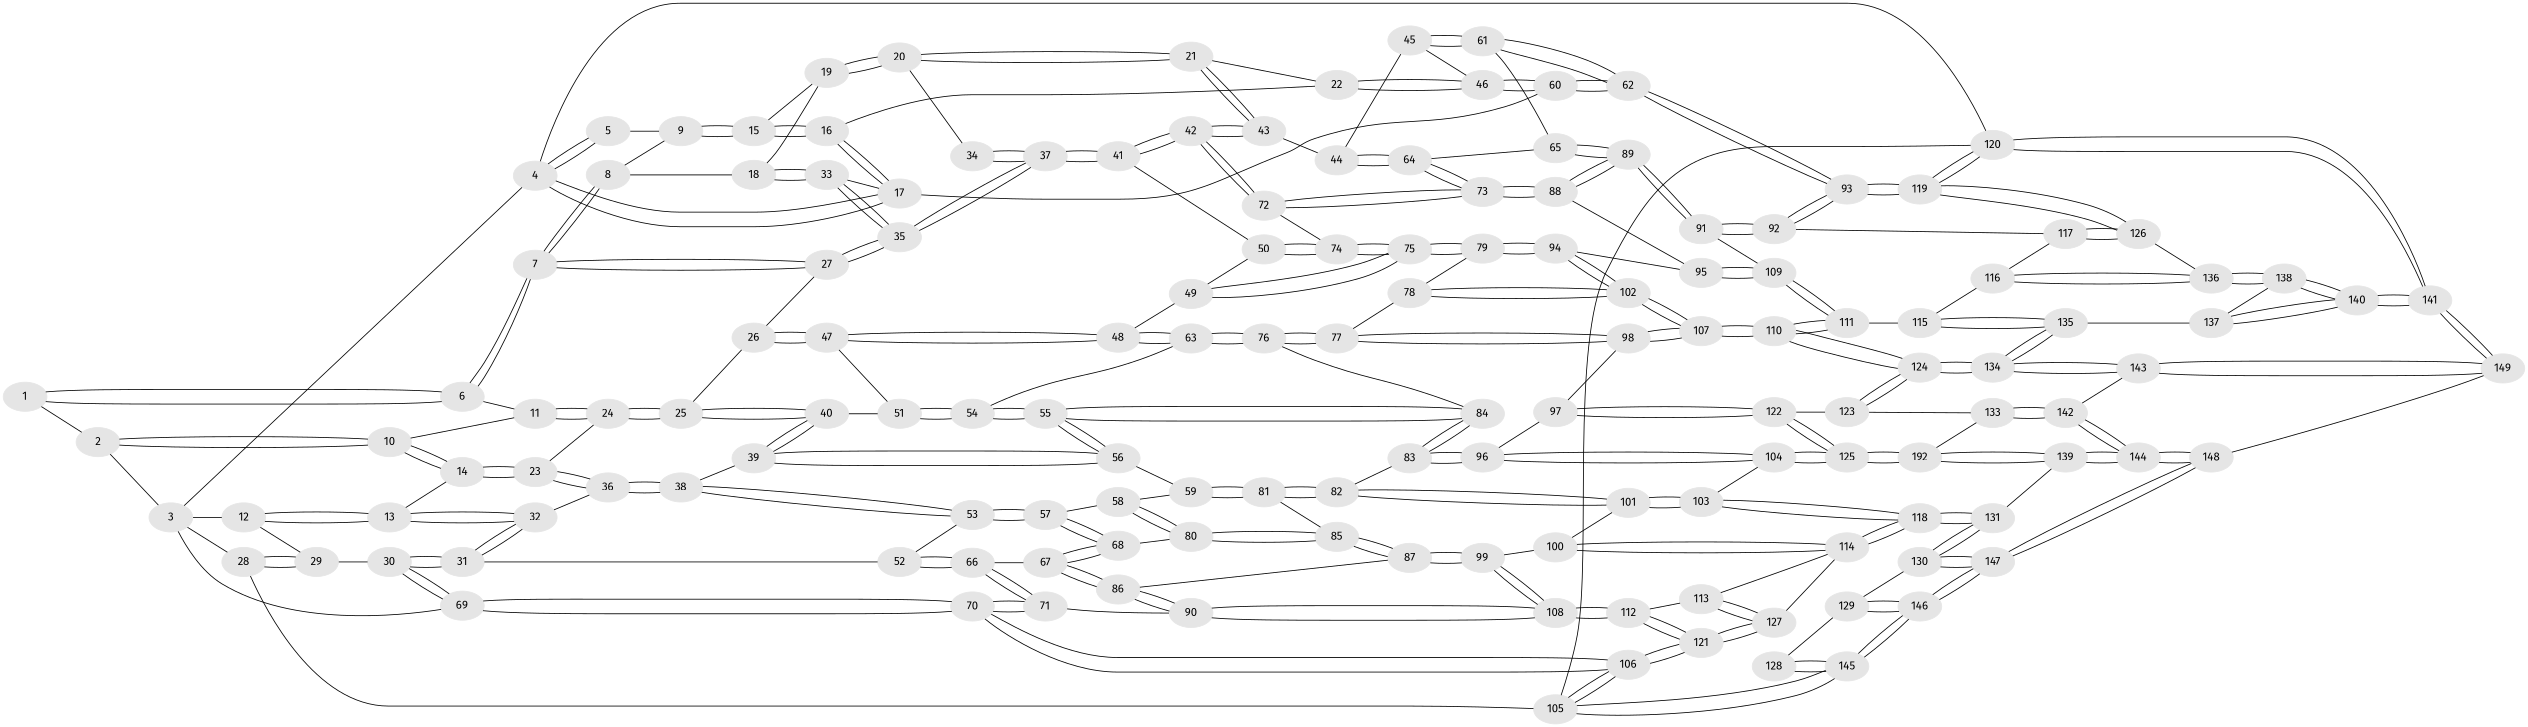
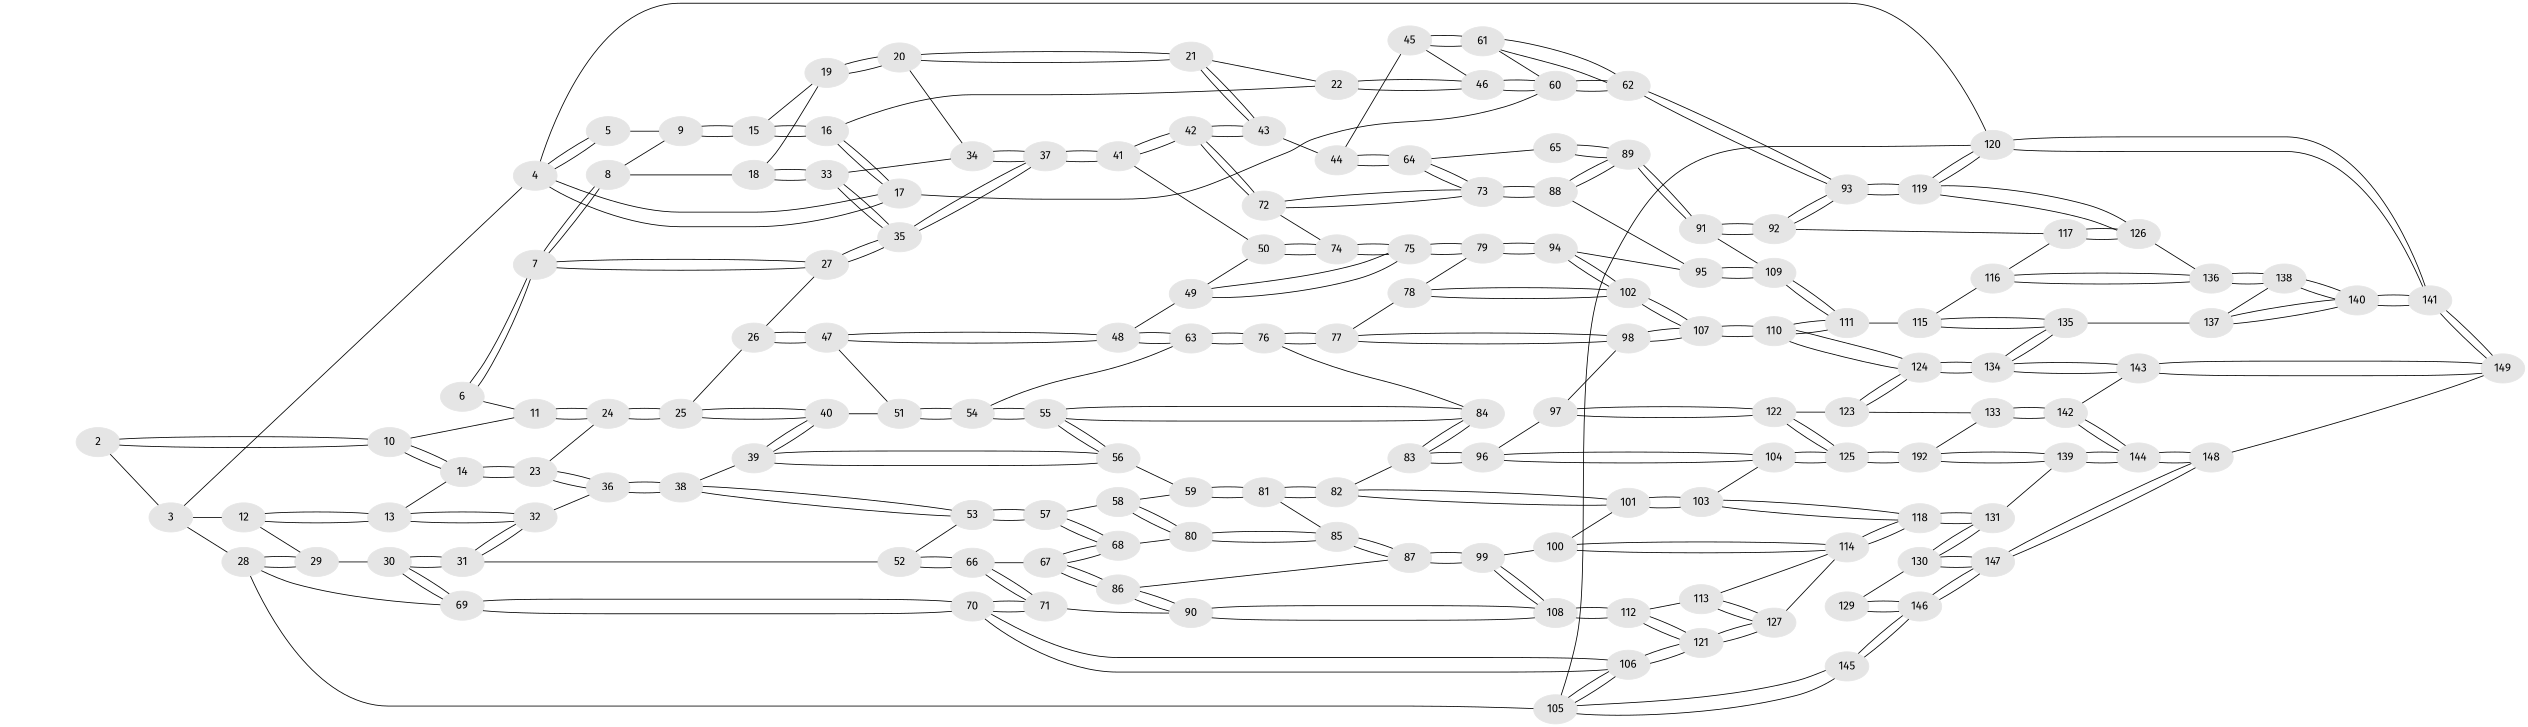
  graph {
    fontname="Fira Sans"
    rankdir=LR
    node [color=gray90 fontname="Fira Sans" style=filled]
    edge [fontname="Fira Sans"]
-   1
    2
    6
    3
    10
    7
    11
    4
    12
    28
    14
    5
    17
    120
    13
    29
    69
    105
    9
    60
    141
    15
    8
    27
    24
    18
    35
    19
    33
    16
    23
    25
    32
    30
    36
    22
    20
    46
    62
    34
    21
    43
    37
    44
    38
    26
    40
    47
    51
    48
    70
    106
    145
    31
    52
    53
    66
    41
    39
    42
    50
    56
    57
    59
    54
    72
    74
    73
    45
    64
    61
    65
    49
    63
    75
    76
    79
    55
    67
    71
    58
    68
    84
    81
    80
    85
    82
    93
    89
    119
    77
    88
    91
    86
    90
    87
    121
    108
    95
    94
    78
    98
    102
    107
    83
    101
    96
    103
    97
    104
    99
    100
    109
    92
    112
    117
    111
    126
    122
    125
    123
    110
    114
    118
    131
    n126 [label=192]
    146
    127
    124
    113
    115
    134
    116
    135
    136
    137
    138
    139
    149
    133
    142
    143
-   128
    129
    130
    147
    148
    144
    140
-   1 -- 2
-   1 -- 6
-   1 -- 6
    2 -- 3
    2 -- 10
    2 -- 10
    6 -- 7
    6 -- 7
    6 -- 11
    3 -- 4
    3 -- 12
    3 -- 28
    10 -- 11
    10 -- 14
    10 -- 14
    7 -- 8
    7 -- 8
    7 -- 27
    7 -- 27
    11 -- 24
    11 -- 24
    4 -- 5
    4 -- 5
    4 -- 17
    4 -- 17
    4 -- 120
    12 -- 13
    12 -- 13
    12 -- 29
    28 -- 29
    28 -- 29
-   3 -- 69
+   28 -- 69
    28 -- 105
    14 -- 23
    14 -- 23
    5 -- 9
    17 -- 60
    120 -- 141
    120 -- 141
    13 -- 14
    13 -- 32
    13 -- 32
    29 -- 30
    69 -- 70
    69 -- 70
    105 -- 120
    105 -- 106
    105 -- 106
    105 -- 145
    105 -- 145
    9 -- 15
    9 -- 15
    60 -- 62
    60 -- 62
    141 -- 149
    141 -- 149
    15 -- 19
    15 -- 16
    15 -- 16
    8 -- 9
    8 -- 18
    27 -- 35
    27 -- 35
    24 -- 25
    24 -- 25
    18 -- 19
    18 -- 33
    18 -- 33
    35 -- 37
    35 -- 37
    19 -- 20
    19 -- 20
    33 -- 35
    33 -- 35
-   33 -- 17
+   33 -- 34
    16 -- 17
    16 -- 17
    16 -- 22
    23 -- 24
    23 -- 36
    23 -- 36
    25 -- 26
    25 -- 40
    25 -- 40
    32 -- 36
    30 -- 69
    30 -- 69
    30 -- 31
    30 -- 31
    36 -- 38
    36 -- 38
    22 -- 46
    22 -- 46
    20 -- 34
    20 -- 21
    20 -- 21
    46 -- 60
    46 -- 60
    62 -- 93
    62 -- 93
    34 -- 37
    34 -- 37
    21 -- 22
    21 -- 43
    21 -- 43
    43 -- 44
    37 -- 41
    37 -- 41
    44 -- 45
    44 -- 64
    44 -- 64
    38 -- 53
    38 -- 53
    38 -- 39
    26 -- 27
    26 -- 47
    26 -- 47
    40 -- 51
    47 -- 51
    47 -- 48
    47 -- 48
    51 -- 54
    51 -- 54
    48 -- 49
    48 -- 63
    48 -- 63
    70 -- 106
    70 -- 106
    70 -- 71
    70 -- 71
    106 -- 121
    106 -- 121
    145 -- 146
    145 -- 146
    31 -- 32
    31 -- 32
    31 -- 52
    52 -- 53
    52 -- 66
    52 -- 66
    53 -- 57
    53 -- 57
    66 -- 67
    66 -- 71
    66 -- 71
    41 -- 42
    41 -- 42
    41 -- 50
    39 -- 40
    39 -- 40
    39 -- 56
    39 -- 56
    42 -- 43
    42 -- 43
    42 -- 72
    42 -- 72
    50 -- 74
    50 -- 74
    56 -- 59
    57 -- 58
    57 -- 68
    57 -- 68
    59 -- 81
    59 -- 81
    54 -- 63
    54 -- 55
    54 -- 55
    72 -- 74
    72 -- 73
    72 -- 73
    74 -- 75
    74 -- 75
    73 -- 88
    73 -- 88
    45 -- 46
    45 -- 61
    45 -- 61
    64 -- 73
    64 -- 73
    64 -- 65
    61 -- 62
    61 -- 62
-   61 -- 65
+   61 -- 60
    65 -- 89
    65 -- 89
    49 -- 50
    49 -- 75
    49 -- 75
    63 -- 76
    63 -- 76
    75 -- 79
    75 -- 79
    76 -- 84
    76 -- 77
    76 -- 77
    79 -- 94
    79 -- 94
    55 -- 56
    55 -- 56
    55 -- 84
    55 -- 84
    67 -- 68
    67 -- 68
    67 -- 86
    67 -- 86
    71 -- 90
    58 -- 59
    58 -- 80
    58 -- 80
    68 -- 80
    81 -- 85
    81 -- 82
    81 -- 82
    80 -- 85
    80 -- 85
    85 -- 87
    85 -- 87
    82 -- 83
    82 -- 101
    82 -- 101
    93 -- 119
    93 -- 119
    89 -- 91
    89 -- 91
    119 -- 120
    119 -- 120
    119 -- 126
    119 -- 126
    77 -- 78
    77 -- 98
    77 -- 98
    88 -- 89
    88 -- 89
    88 -- 95
    91 -- 109
    91 -- 92
    91 -- 92
    86 -- 90
    86 -- 90
    86 -- 87
    90 -- 108
    90 -- 108
    87 -- 99
    87 -- 99
    121 -- 127
    121 -- 127
    108 -- 112
    108 -- 112
    95 -- 109
    95 -- 109
    94 -- 95
    94 -- 102
    94 -- 102
    78 -- 79
    78 -- 102
    78 -- 102
    98 -- 107
    98 -- 107
    102 -- 107
    102 -- 107
    107 -- 110
    107 -- 110
    83 -- 84
    83 -- 84
    83 -- 96
    83 -- 96
    101 -- 103
    101 -- 103
    96 -- 97
    96 -- 104
    96 -- 104
    103 -- 104
    103 -- 118
    103 -- 118
    97 -- 98
    97 -- 122
    97 -- 122
    104 -- 125
    104 -- 125
    99 -- 108
    99 -- 108
    99 -- 100
    100 -- 101
    100 -- 114
    100 -- 114
    109 -- 111
    109 -- 111
    92 -- 93
    92 -- 93
    92 -- 117
    112 -- 121
    112 -- 121
    112 -- 113
    117 -- 126
    117 -- 126
    111 -- 115
    126 -- 136
    122 -- 125
    122 -- 125
    122 -- 123
    125 -- n126
    125 -- n126
    123 -- 124
    123 -- 124
    123 -- 133
    110 -- 111
    110 -- 111
    110 -- 124
    110 -- 124
    114 -- 118
    114 -- 118
    118 -- 131
    118 -- 131
    131 -- 139
    n126 -- 139
    n126 -- 139
    n126 -- 133
    146 -- 147
    146 -- 147
    127 -- 114
    124 -- 134
    124 -- 134
    113 -- 114
    113 -- 127
    113 -- 127
    115 -- 116
    115 -- 135
    115 -- 135
    134 -- 135
    134 -- 135
    134 -- 143
    134 -- 143
    116 -- 117
    116 -- 136
    116 -- 136
    135 -- 137
    136 -- 138
    136 -- 138
    137 -- 138
    137 -- 140
    137 -- 140
    138 -- 140
    138 -- 140
    139 -- 144
    139 -- 144
    133 -- 142
    133 -- 142
    142 -- 143
    142 -- 144
    142 -- 144
    143 -- 149
    143 -- 149
-   128 -- 145
-   128 -- 145
-   128 -- 129
    129 -- 146
    129 -- 146
    129 -- 130
    130 -- 131
    130 -- 131
    130 -- 147
    130 -- 147
    147 -- 148
    147 -- 148
    148 -- 149
    144 -- 148
    144 -- 148
    140 -- 141
    140 -- 141
  }
